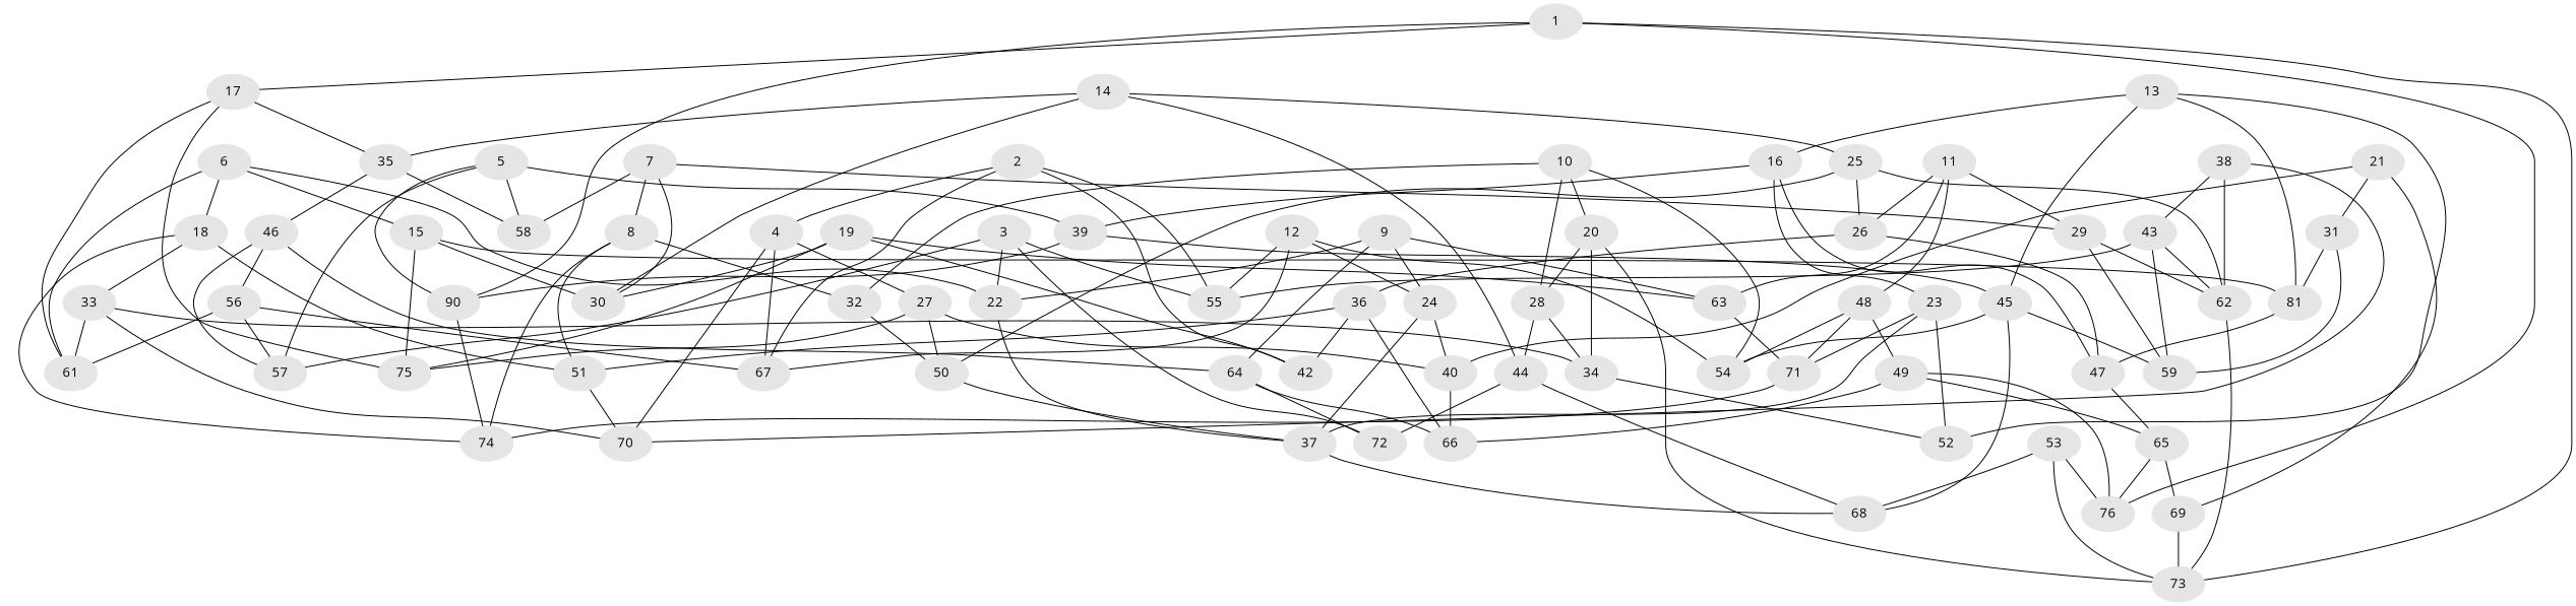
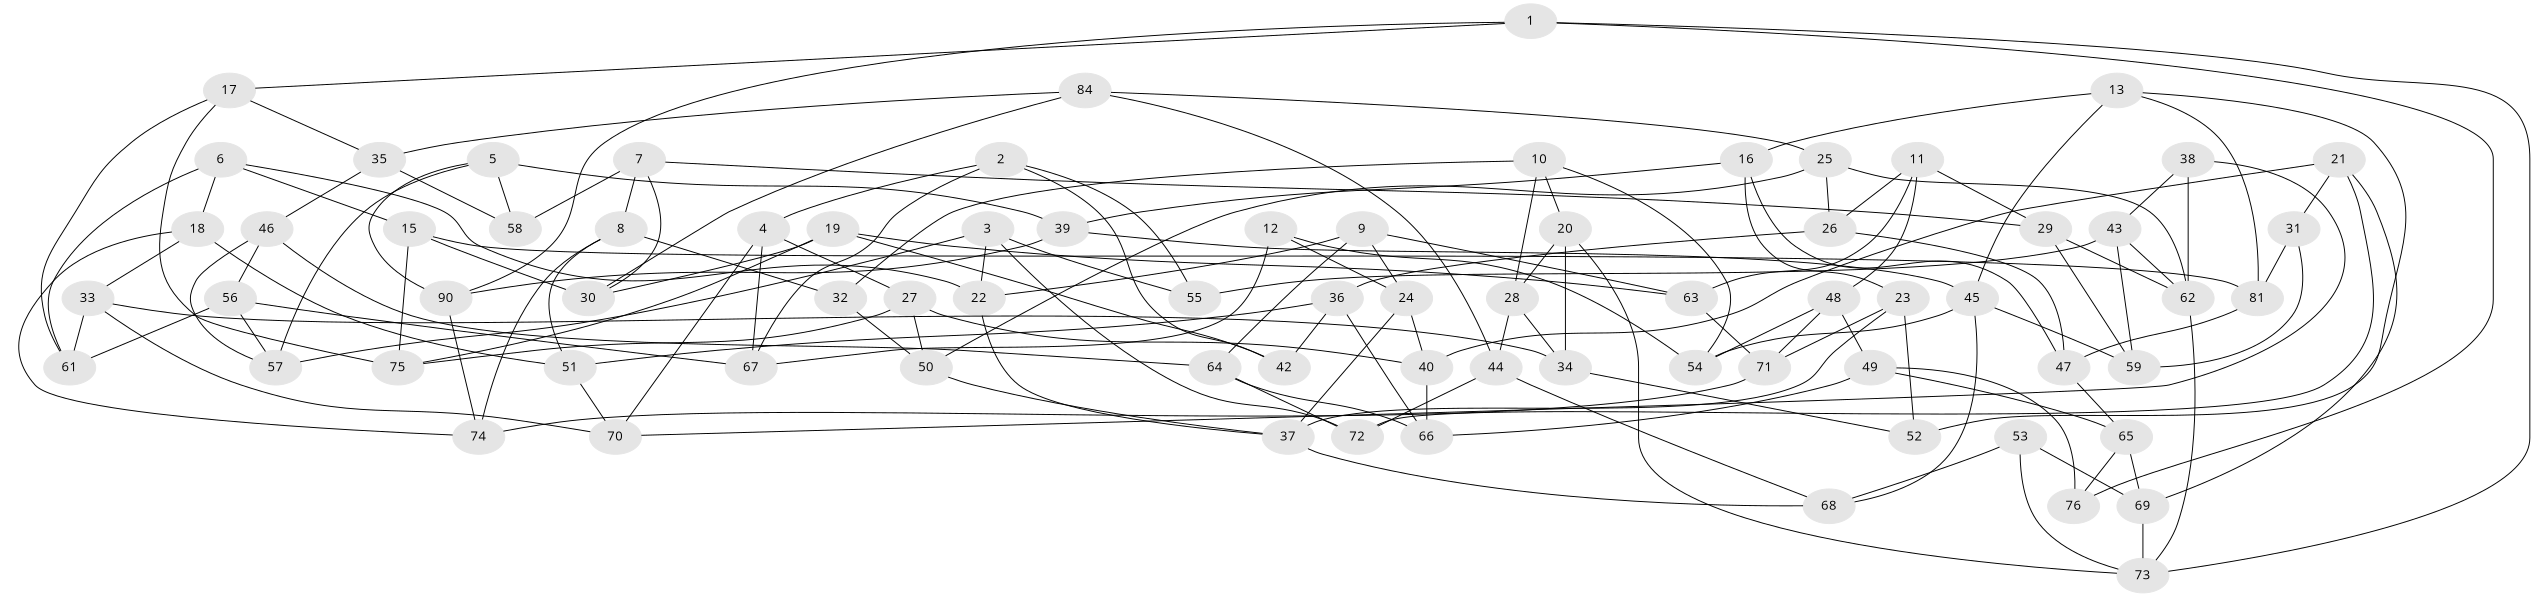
  graph {
    fontname="Open Sans"
    node [color=gray90 fontname="Open Sans" style=filled]
    edge [fontname="Open Sans"]
    1
    17
    n3 [label=90]
    76
    73
    61
    35
    75
    53
    69
    68
    74
    2
    4
    42
    55
    67
    27
    70
    3
    22
    57
    72
    37
    40
    50
    5
    39
    58
    45
    6
    15
    18
    30
    n35 [label=81]
    51
    33
    7
    8
    29
    32
    62
    59
    9
    24
    63
    64
    71
    66
    10
    20
    28
    54
    34
    44
    11
    26
    48
    47
    36
    49
    12
    13
    16
    52
    23
-   14
+   14 [label=84]
    25
    46
    65
    19
    21
    31
    38
    43
    56
    1 -- 17
    1 -- n3
    1 -- 76
    1 -- 73
    17 -- 61
    17 -- 35
    17 -- 75
    n3 -- 74
    35 -- 58
    35 -- 46
    53 -- 73
-   53 -- 76
+   53 -- 69
    53 -- 68
    69 -- 73
    2 -- 4
    2 -- 42
    2 -- 55
    2 -- 67
    4 -- 67
    4 -- 27
    4 -- 70
    27 -- 75
    27 -- 40
    27 -- 50
    3 -- 55
    3 -- 22
    3 -- 57
    3 -- 72
    22 -- 37
    37 -- 68
    40 -- 66
    50 -- 37
    5 -- n3
    5 -- 57
    5 -- 39
    5 -- 58
    39 -- n3
    39 -- 45
    45 -- 68
    45 -- 59
    45 -- 54
    6 -- 61
    6 -- 22
    6 -- 15
    6 -- 18
    15 -- 75
    15 -- 30
    15 -- n35
    18 -- 74
    18 -- 51
    18 -- 33
    n35 -- 47
    51 -- 70
    33 -- 61
    33 -- 70
    33 -- 34
    7 -- 58
    7 -- 30
    7 -- 8
    7 -- 29
    8 -- 74
    8 -- 51
    8 -- 32
    29 -- 62
    29 -- 59
    32 -- 50
    62 -- 73
    9 -- 22
    9 -- 24
    9 -- 63
    9 -- 64
    24 -- 37
    24 -- 40
    63 -- 71
    64 -- 72
    64 -- 66
    71 -- 74
    10 -- 32
    10 -- 20
    10 -- 28
    10 -- 54
    20 -- 73
    20 -- 28
    20 -- 34
    28 -- 34
    28 -- 44
    34 -- 52
    44 -- 68
    44 -- 72
    11 -- 29
    11 -- 63
    11 -- 26
    11 -- 48
    26 -- 47
    26 -- 36
    48 -- 71
    48 -- 54
    48 -- 49
    47 -- 65
    36 -- 42
    36 -- 51
    36 -- 66
    49 -- 76
    49 -- 66
    49 -- 65
-   12 -- 55
    12 -- 67
    12 -- 24
    12 -- 54
    13 -- 45
    13 -- n35
    13 -- 16
    13 -- 52
    16 -- 39
    16 -- 47
    16 -- 23
    23 -- 37
    23 -- 71
    23 -- 52
    14 -- 35
    14 -- 30
    14 -- 44
    14 -- 25
    25 -- 50
    25 -- 62
    25 -- 26
    46 -- 57
    46 -- 64
    46 -- 56
    65 -- 76
    65 -- 69
    19 -- 75
    19 -- 42
    19 -- 30
    19 -- 63
    21 -- 69
+   21 -- 72
    21 -- 40
    21 -- 31
    31 -- n35
    31 -- 59
    38 -- 70
    38 -- 62
    38 -- 43
    43 -- 55
    43 -- 62
    43 -- 59
    56 -- 61
    56 -- 67
    56 -- 57
  }
